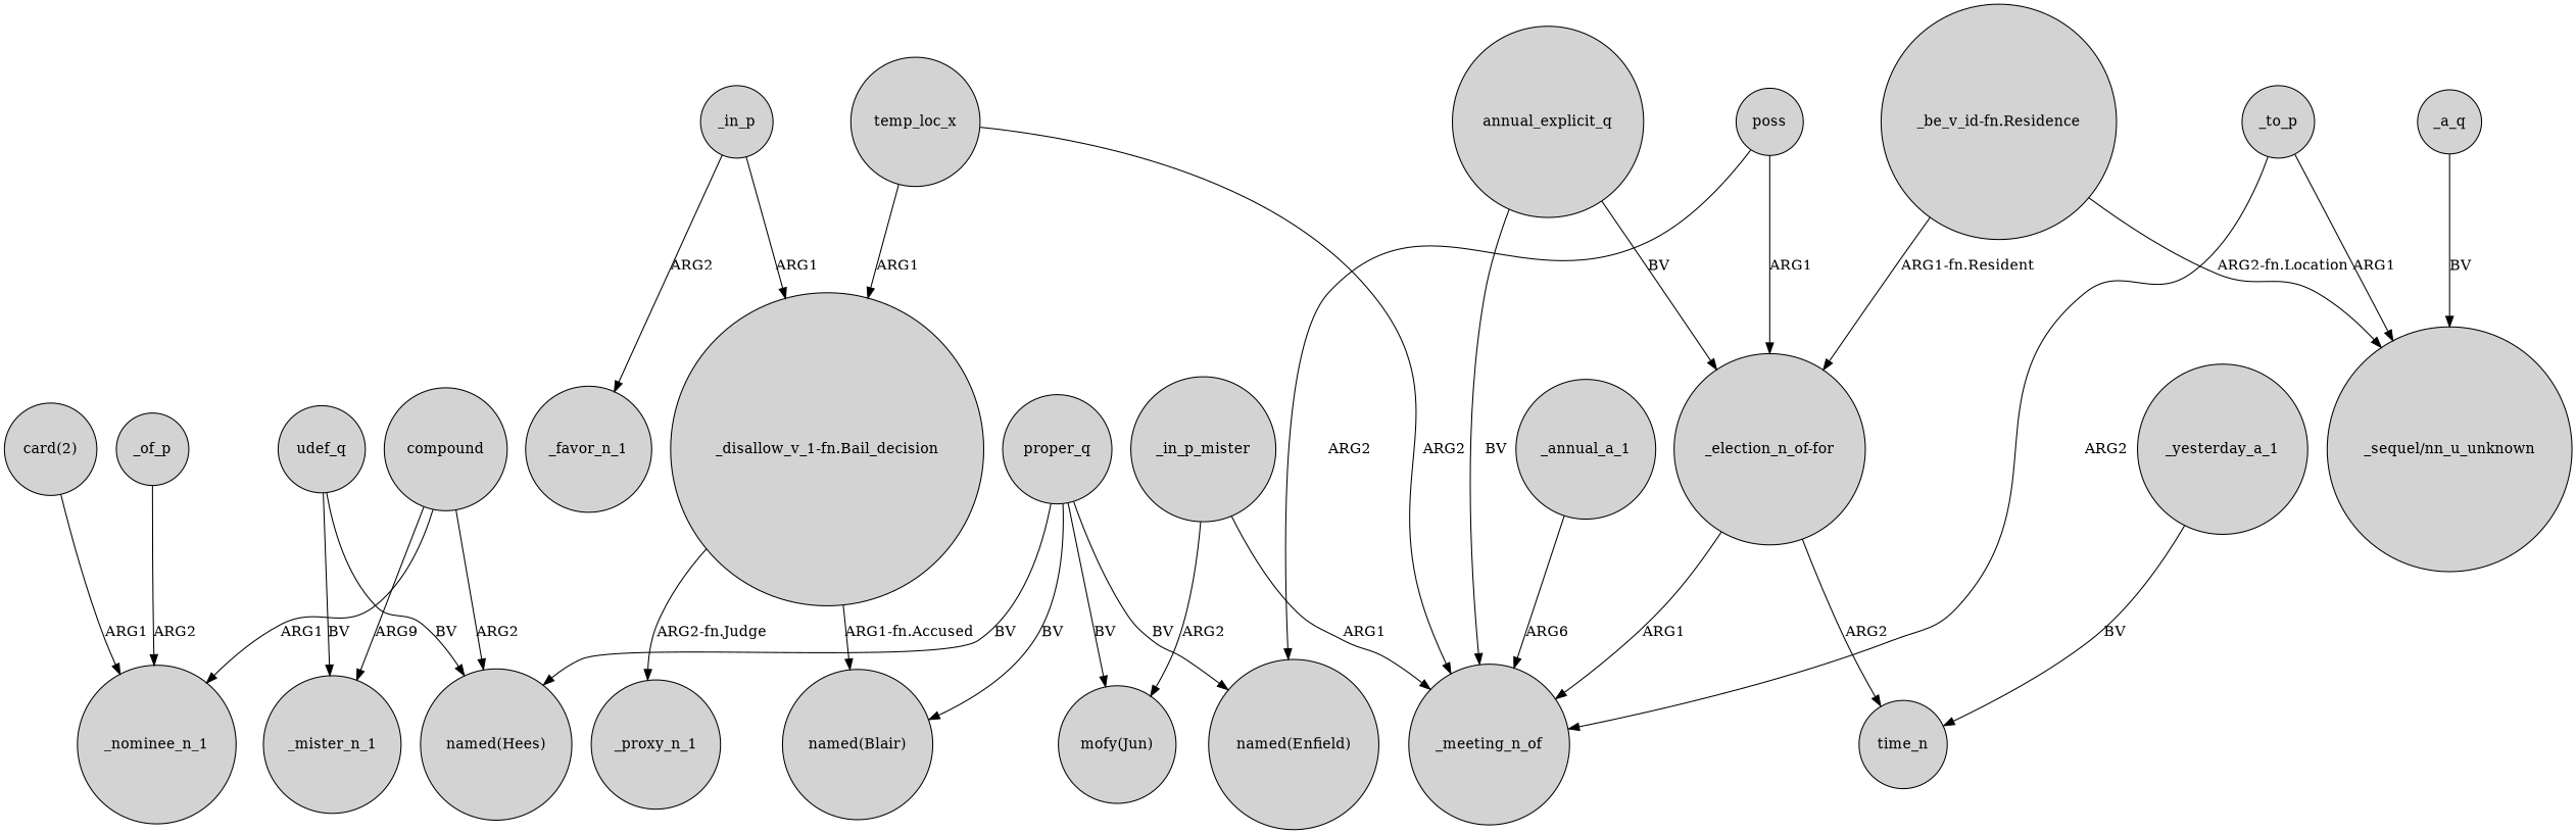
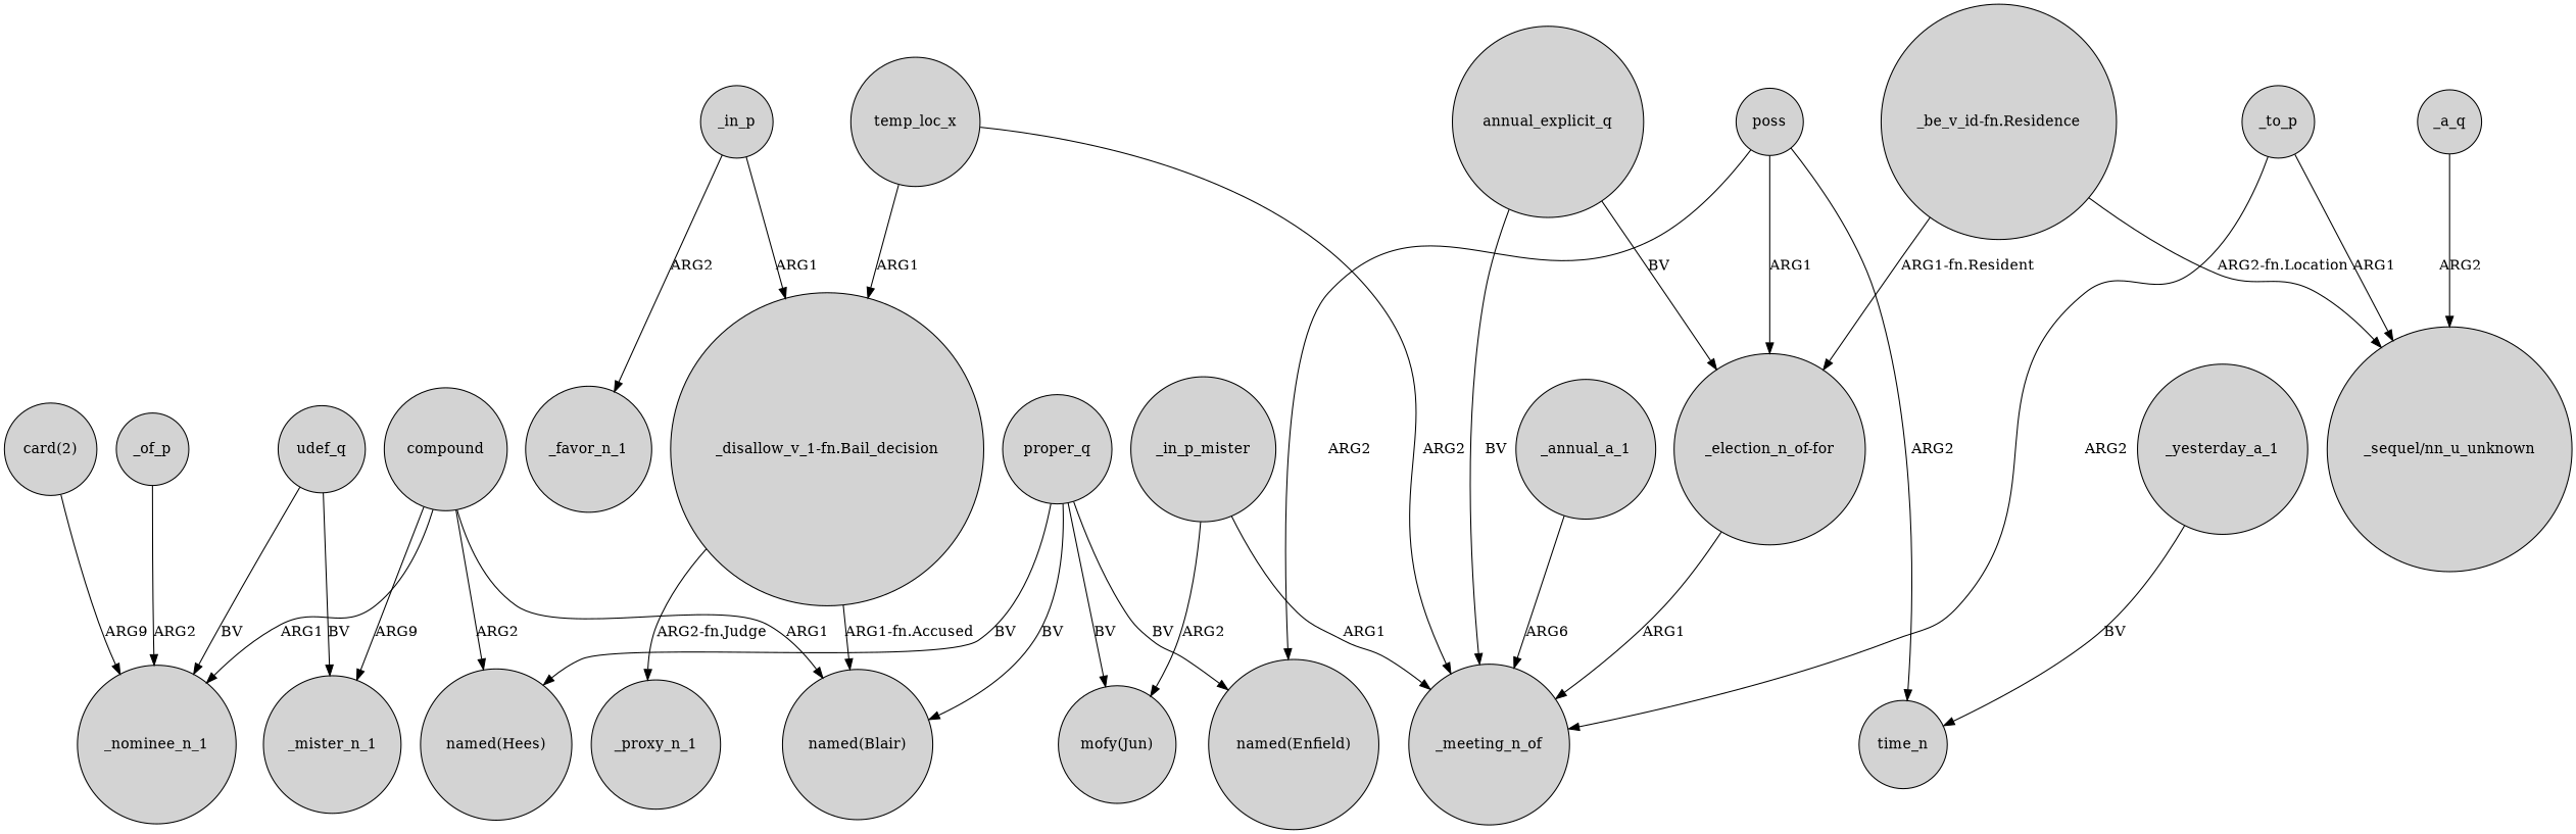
  digraph {
    node [shape=circle style=filled]
    compound
    _nominee_n_1
    _mister_n_1
    "named(Blair)"
    "named(Hees)"
    udef_q
    "_be_v_id-fn.Residence"
    "_sequel/nn_u_unknown"
    "_election_n_of-for"
    _meeting_n_of
    temp_loc_x
    "_disallow_v_1-fn.Bail_decision"
    _proxy_n_1
    _in_p
    _favor_n_1
    poss
    time_n
    "named(Enfield)"
    n19 [label=annual_explicit_q]
    _yesterday_a_1
    proper_q
    "mofy(Jun)"
    n23 [label=_in_p_mister]
    _a_q
    "card(2)"
    _to_p
    _of_p
    _annual_a_1
    compound -> _nominee_n_1 [label=ARG1]
    compound -> _mister_n_1 [label=ARG9]
+   compound -> "named(Blair)" [label=ARG1]
    compound -> "named(Hees)" [label=ARG2]
-   udef_q -> "named(Hees)" [label=BV]
+   udef_q -> _nominee_n_1 [label=BV]
    udef_q -> _mister_n_1 [label=BV]
    "_be_v_id-fn.Residence" -> "_sequel/nn_u_unknown" [label="ARG2-fn.Location"]
    "_be_v_id-fn.Residence" -> "_election_n_of-for" [label="ARG1-fn.Resident"]
    "_election_n_of-for" -> _meeting_n_of [label=ARG1]
    temp_loc_x -> _meeting_n_of [label=ARG2]
    temp_loc_x -> "_disallow_v_1-fn.Bail_decision" [label=ARG1]
    "_disallow_v_1-fn.Bail_decision" -> "named(Blair)" [label="ARG1-fn.Accused"]
    "_disallow_v_1-fn.Bail_decision" -> _proxy_n_1 [label="ARG2-fn.Judge"]
    _in_p -> "_disallow_v_1-fn.Bail_decision" [label=ARG1]
    _in_p -> _favor_n_1 [label=ARG2]
    poss -> "_election_n_of-for" [label=ARG1]
-   "_election_n_of-for" -> time_n [label=ARG2]
+   poss -> time_n [label=ARG2]
    poss -> "named(Enfield)" [label=ARG2]
    n19 -> "_election_n_of-for" [label=BV]
    n19 -> _meeting_n_of [label=BV]
    _yesterday_a_1 -> time_n [label=BV]
    proper_q -> "named(Blair)" [label=BV]
    proper_q -> "named(Hees)" [label=BV]
    proper_q -> "named(Enfield)" [label=BV]
    proper_q -> "mofy(Jun)" [label=BV]
    n23 -> _meeting_n_of [label=ARG1]
    n23 -> "mofy(Jun)" [label=ARG2]
-   _a_q -> "_sequel/nn_u_unknown" [label=BV]
-   "card(2)" -> _nominee_n_1 [label=ARG1]
+   _a_q -> "_sequel/nn_u_unknown" [label=ARG2]
+   "card(2)" -> _nominee_n_1 [label=ARG9]
    _to_p -> "_sequel/nn_u_unknown" [label=ARG1]
    _to_p -> _meeting_n_of [label=ARG2]
    _of_p -> _nominee_n_1 [label=ARG2]
    _annual_a_1 -> _meeting_n_of [label=ARG6]
  }
